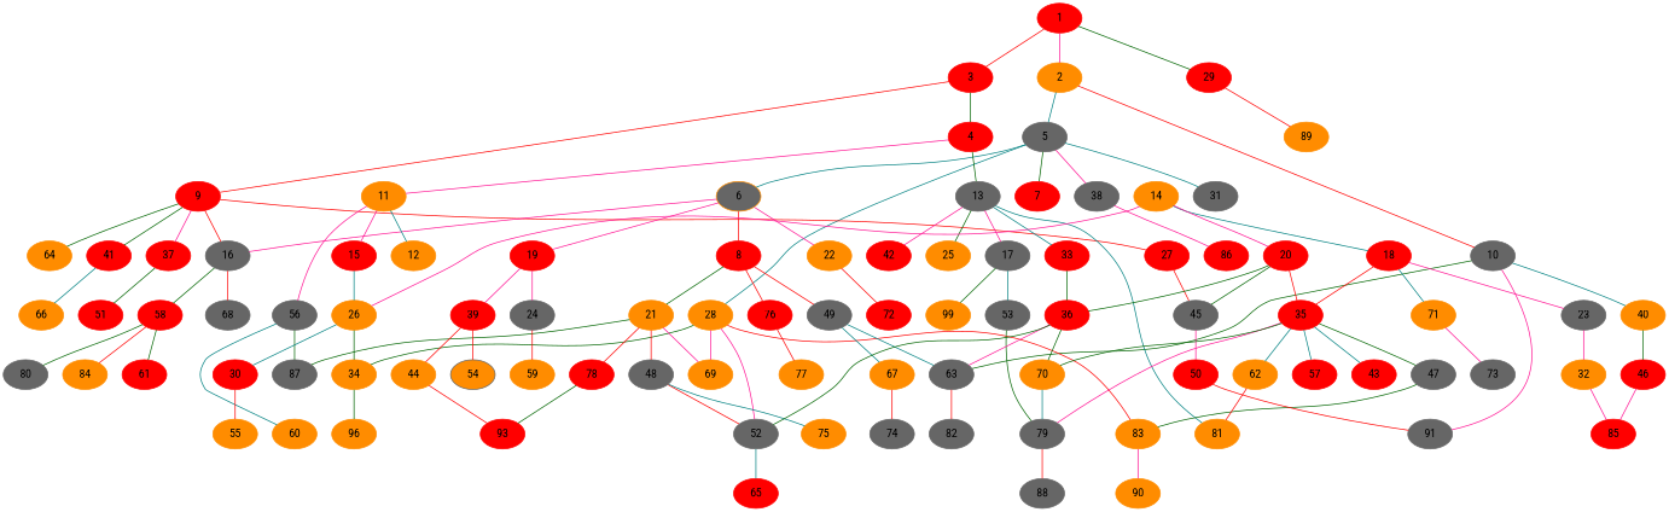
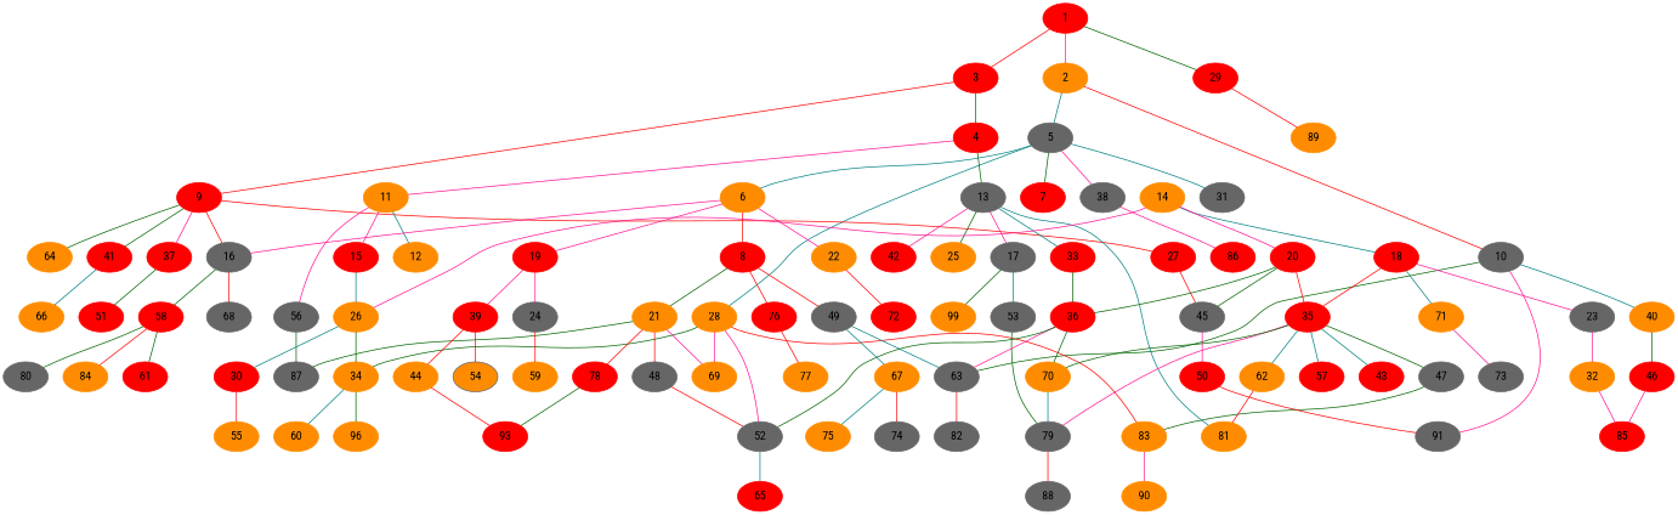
  graph {
    fontname="Roboto Condensed"
    node [color=red fontname="Roboto Condensed" style=filled]
    edge [color=red fontname="Roboto Condensed"]
    2 [color=darkorange]
    1
    3
    29
    5 [color=gray40]
    10 [color=gray40]
    4
    9
    89 [color=darkorange]
-   6 [color=darkorange fillcolor=gray40]
+   6 [color=darkorange]
    7
    28 [color=darkorange]
    31 [color=gray40]
    38 [color=gray40]
    40 [color=darkorange]
    63 [color=gray40]
    91 [color=gray40]
    11 [color=darkorange]
    13 [color=gray40]
    16 [color=gray40]
    27
    37
    41
    64 [color=darkorange]
    12 [color=darkorange]
    15
    56 [color=gray40]
    17 [color=gray40]
    25 [color=darkorange]
    33
    42
    81 [color=darkorange]
    8
    19
    22 [color=darkorange]
    69 [color=darkorange]
    34 [color=darkorange]
    52 [color=gray40]
    83 [color=darkorange]
    86
    21 [color=darkorange]
    49 [color=gray40]
    76
    58
    68 [color=gray40]
    24 [color=gray40]
    39
    72
    48 [color=gray40]
    78
    87 [color=gray40]
    67 [color=darkorange]
    77 [color=darkorange]
    45 [color=gray40]
    51
    66 [color=darkorange]
    46
    82 [color=gray40]
    14 [color=darkorange]
    18
    20
    26 [color=darkorange]
    60 [color=darkorange]
    53 [color=gray40]
    n65 [color=darkorange label=99]
    36
    55 [color=darkorange]
    23 [color=gray40]
    35
    71 [color=darkorange]
    30
    61
    80 [color=gray40]
    84 [color=darkorange]
    79 [color=gray40]
    32 [color=darkorange]
    43
    47 [color=gray40]
    57
    62 [color=darkorange]
    70 [color=darkorange]
    73 [color=gray40]
    59 [color=darkorange]
    44 [color=darkorange]
    54 [color=gray40 fillcolor=darkorange]
    50
    75 [color=darkorange]
    93
    85
    n90 [color=darkorange label=96]
    65
    90 [color=darkorange]
    88 [color=gray40]
    74 [color=gray40]
    2 -- 5 [color=teal]
    2 -- 10
    1 -- 2 [color=deeppink]
    1 -- 3
    1 -- 29 [color=darkgreen]
    3 -- 4 [color=darkgreen]
    3 -- 9
    29 -- 89
    5 -- 6 [color=teal]
    5 -- 7 [color=darkgreen]
    5 -- 28 [color=teal]
    5 -- 31 [color=teal]
    5 -- 38 [color=deeppink]
    10 -- 40 [color=teal]
    10 -- 63 [color=darkgreen]
    10 -- 91 [color=deeppink]
    4 -- 11 [color=deeppink]
    4 -- 13 [color=darkgreen]
    9 -- 16
    9 -- 27
    9 -- 37 [color=deeppink]
    9 -- 41 [color=darkgreen]
    9 -- 64 [color=darkgreen]
    6 -- 16 [color=deeppink]
    6 -- 8
    6 -- 19 [color=deeppink]
    6 -- 22 [color=deeppink]
    28 -- 69 [color=deeppink]
    28 -- 34 [color=darkgreen]
    28 -- 52 [color=deeppink]
    28 -- 83
    38 -- 86 [color=deeppink]
    40 -- 46 [color=darkgreen]
    63 -- 82
    11 -- 12 [color=teal]
    11 -- 15 [color=deeppink]
    11 -- 56 [color=deeppink]
    13 -- 17 [color=deeppink]
    13 -- 25 [color=darkgreen]
    13 -- 33 [color=teal]
    13 -- 42 [color=deeppink]
    13 -- 81 [color=teal]
    16 -- 58 [color=darkgreen]
    16 -- 68
    27 -- 45
    37 -- 51 [color=darkgreen]
    41 -- 66 [color=teal]
    15 -- 26 [color=teal]
    56 -- 87 [color=darkgreen]
-   56 -- 60 [color=teal]
+   34 -- 60 [color=teal]
    17 -- 53 [color=teal]
    17 -- n65 [color=darkgreen]
    33 -- 36 [color=darkgreen]
    8 -- 21 [color=darkgreen]
    8 -- 49
    8 -- 76
    19 -- 24 [color=deeppink]
    19 -- 39 [color=deeppink]
    22 -- 72
    34 -- n90 [color=darkgreen]
    52 -- 65 [color=teal]
    83 -- 90 [color=deeppink]
    21 -- 69 [color=deeppink]
    21 -- 48
    21 -- 78
    21 -- 87 [color=darkgreen]
    49 -- 63 [color=teal]
    49 -- 67 [color=teal]
    76 -- 77
    58 -- 61 [color=darkgreen]
    58 -- 80 [color=darkgreen]
    58 -- 84
    24 -- 59
    39 -- 44
    39 -- 54
    48 -- 52
-   48 -- 75 [color=teal]
+   67 -- 75 [color=teal]
    78 -- 93 [color=darkgreen]
    67 -- 74
    45 -- 50 [color=deeppink]
    46 -- 85 [color=deeppink]
    14 -- 18 [color=teal]
    14 -- 20 [color=deeppink]
    14 -- 26 [color=deeppink]
    18 -- 23 [color=deeppink]
    18 -- 35
    18 -- 71 [color=teal]
    20 -- 45 [color=darkgreen]
    20 -- 36 [color=darkgreen]
    20 -- 35
    26 -- 34 [color=darkgreen]
    26 -- 30 [color=teal]
    53 -- 79 [color=darkgreen]
    36 -- 63 [color=deeppink]
    36 -- 52 [color=darkgreen]
    36 -- 70 [color=darkgreen]
    23 -- 32 [color=deeppink]
    35 -- 79 [color=deeppink]
    35 -- 43 [color=teal]
    35 -- 47 [color=darkgreen]
    35 -- 57 [color=teal]
    35 -- 62 [color=teal]
    35 -- 70 [color=darkgreen]
    71 -- 73 [color=deeppink]
    30 -- 55
    79 -- 88
    32 -- 85 [color=deeppink]
    47 -- 83 [color=darkgreen]
    62 -- 81
    70 -- 79 [color=teal]
    44 -- 93
    50 -- 91
  }
